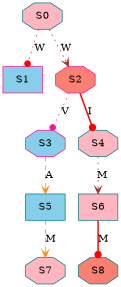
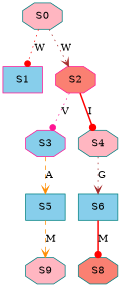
  strict digraph {
    node [color=teal fillcolor=lightpink shape=octagon style=filled]
    edge [arrowhead=dot color=red style=dotted]
    S1 [color=deeppink fillcolor=skyblue shape=box]
    S0
    S2 [color=deeppink fillcolor=salmon]
    S3 [color=deeppink fillcolor=skyblue]
    S4
    S5 [fillcolor=skyblue shape=box]
-   S6 [shape=box]
-   S7
+   S6 [fillcolor=skyblue shape=box]
+   S7 [label=S9]
    S8 [fillcolor=salmon]
    S0 -> S1 [label=W]
    S0 -> S2 [arrowhead=vee color=brown label=W]
    S2 -> S3 [color=deeppink label=V]
    S2 -> S4 [label=I style=bold]
    S3 -> S5 [arrowhead=vee color=darkorange label=A style=dashed]
-   S4 -> S6 [arrowhead=vee color=brown label=M]
+   S4 -> S6 [arrowhead=vee color=brown label=G]
    S5 -> S7 [arrowhead=vee color=darkorange label=M style=dashed]
    S6 -> S8 [label=M style=bold]
  }
